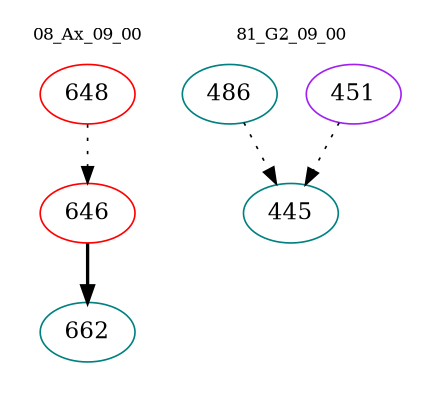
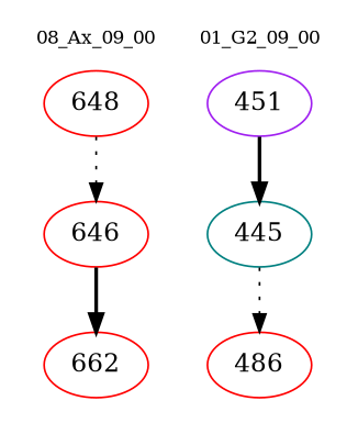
  digraph {
    node [color=red]
    edge [color=black style=dotted]
    n1 [label=648]
    n2 [label=646]
-   n3 [color=teal label=662]
+   n3 [label=662]
    n4 [color=purple label=451]
    n5 [color=teal label=445]
-   n6 [color=teal label=486]
+   n6 [label=486]
    subgraph cluster_1 {
      color=white
      fontsize=10
      label="08_Ax_09_00"
      n1
      n2
      n3
    }
    subgraph cluster_2 {
      color=white
      fontsize=10
-     label="81_G2_09_00"
+     label="01_G2_09_00"
      n4
      n5
      n6
    }
    n1 -> n2
    n2 -> n3 [style=bold]
-   n4 -> n5
-   n6 -> n5
+   n4 -> n5 [style=bold]
+   n5 -> n6
  }
